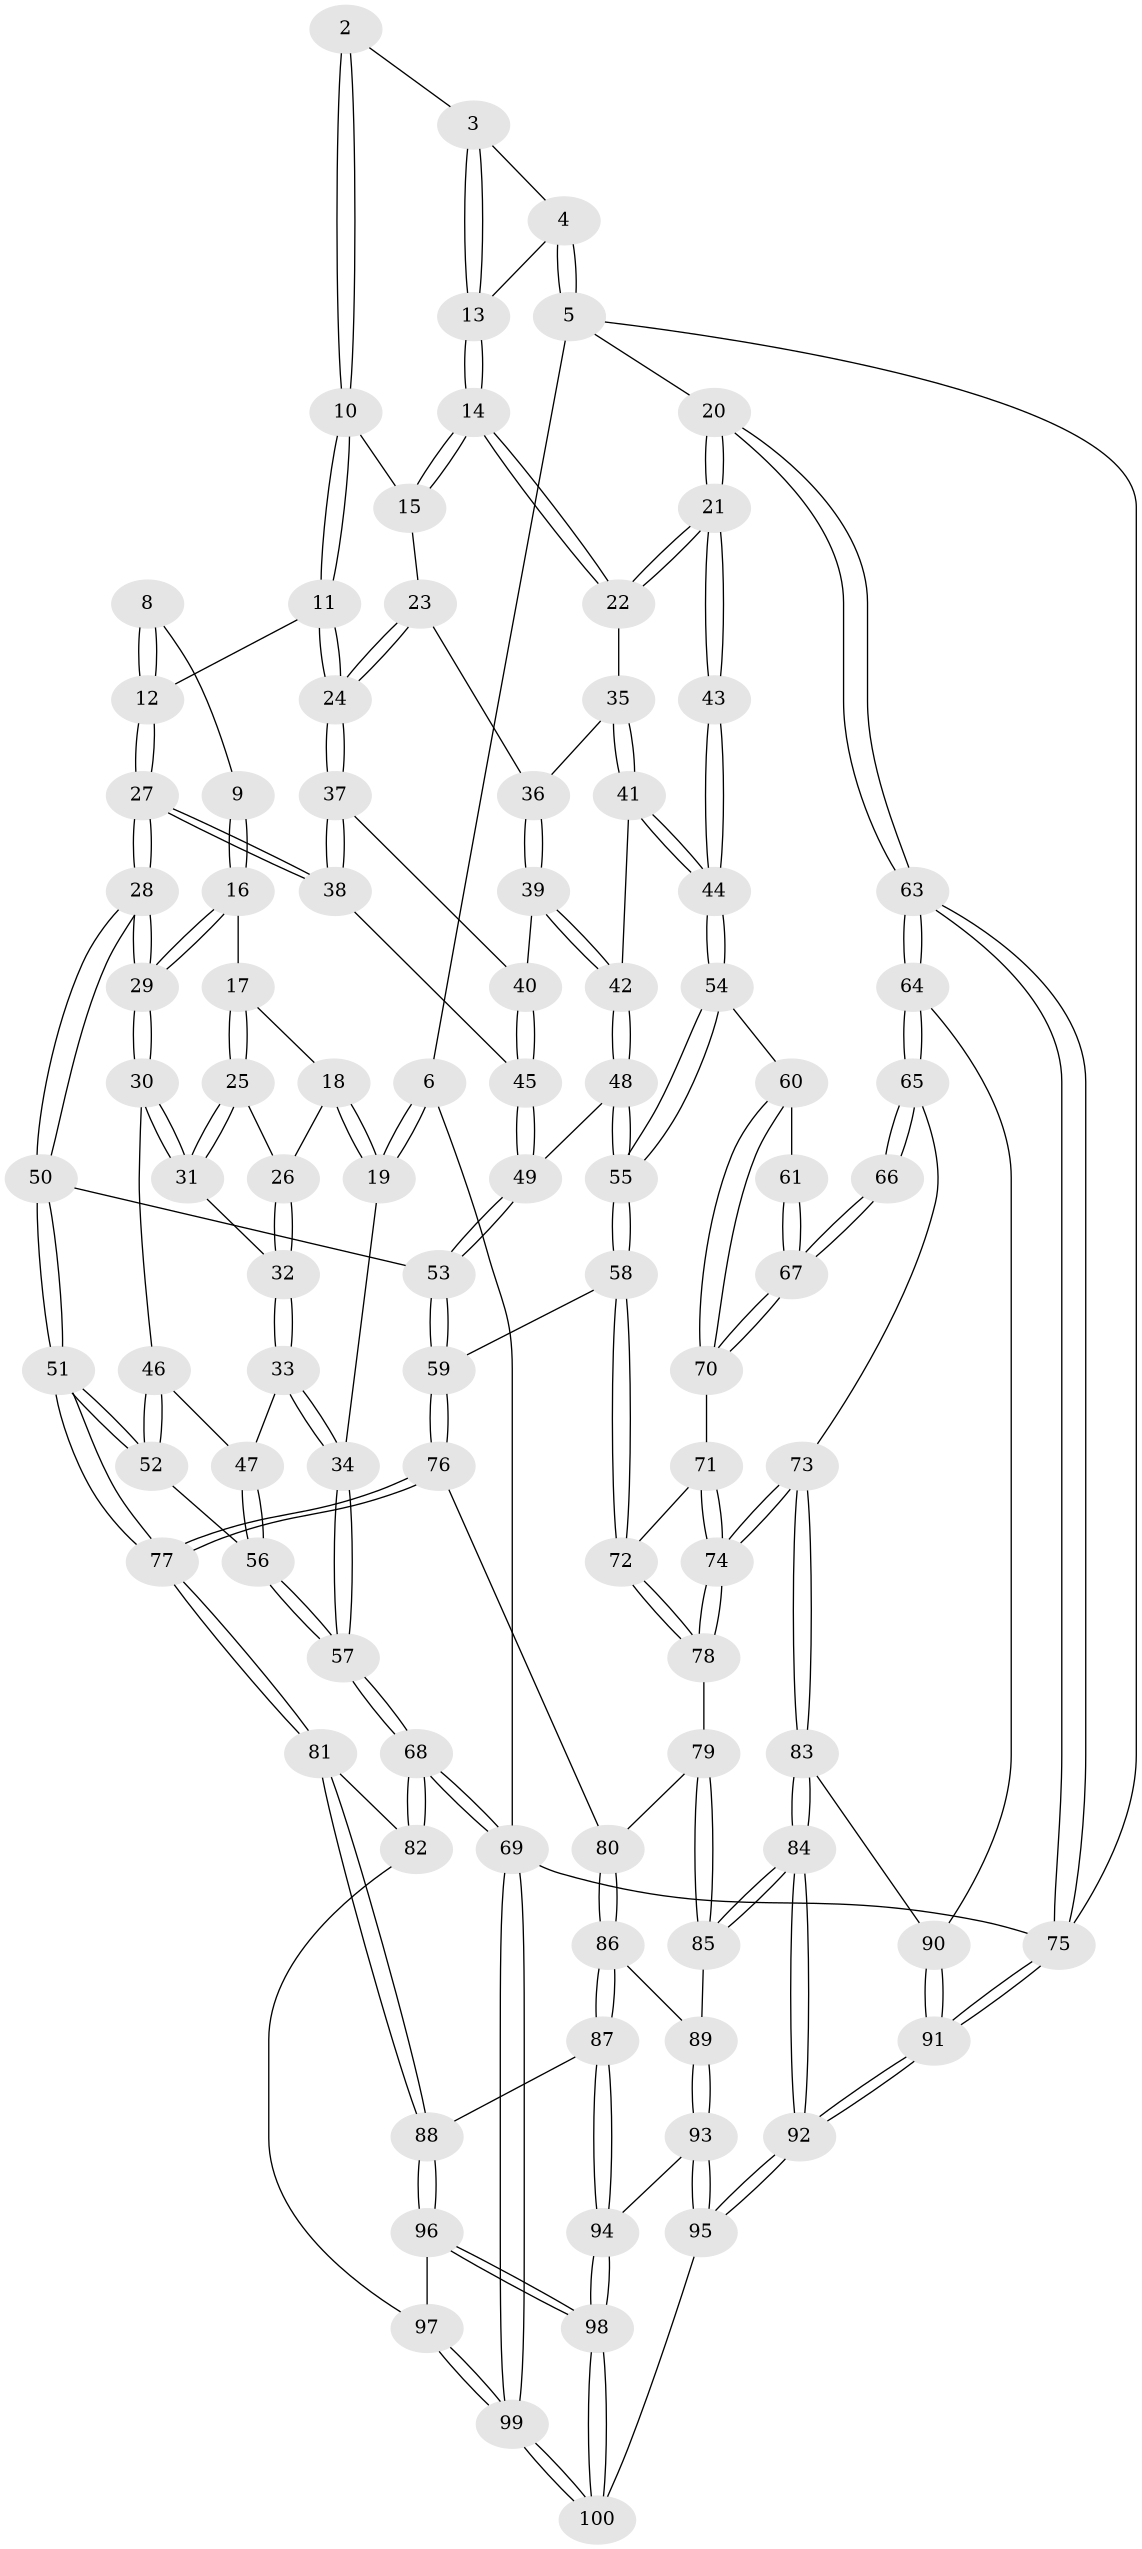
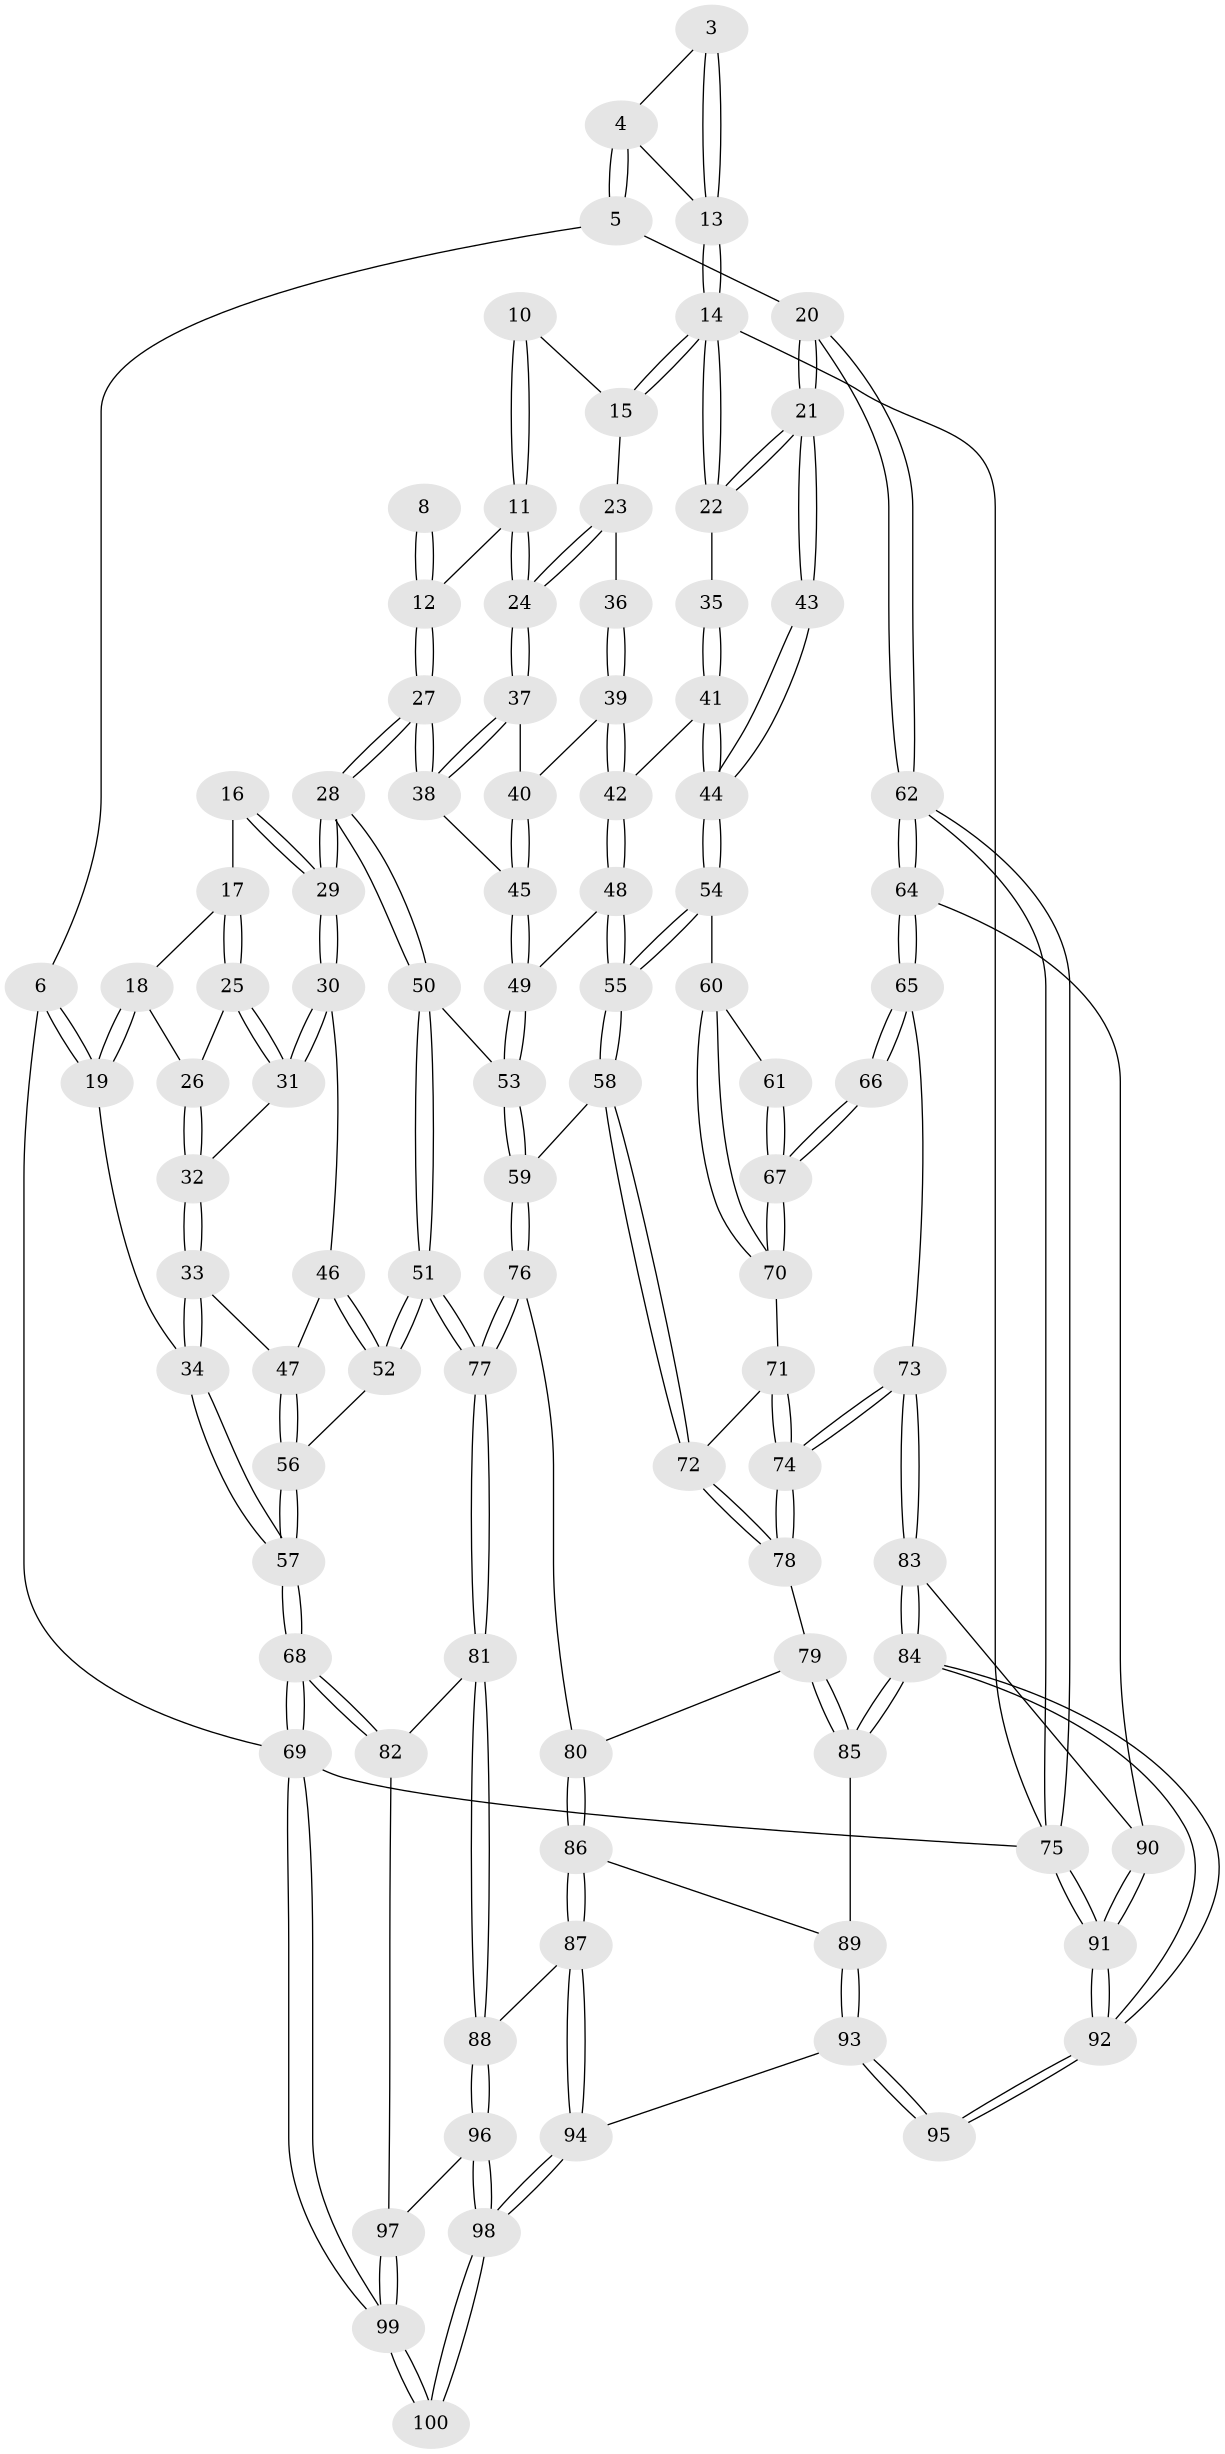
  graph {
    node [color=gray90 style=filled]
-   2
    3
    10
    8
-   9
    12
    4
    13
    11
    15
    5
    14
    6
    20
    75
    19
    69
    21
-   63
+   63 [label=62]
    91
    34
    99
    16
    27
    17
    29
    24
    23
    37
    28
    38
    22
    35
    36
    18
    25
    30
    26
    31
    32
    57
    43
    64
    44
    41
    39
    40
    33
    50
    45
    53
    51
    46
    47
    52
    56
    68
    42
    49
    48
    54
    55
    60
    58
    59
    77
    81
    76
    61
    70
    72
    82
    78
    80
    67
    71
    66
    65
    90
    73
    74
    83
    97
    100
    79
    84
    92
    86
    88
    85
    89
    87
    96
    95
    93
    94
    98
-   2 -- 3
-   2 -- 10
-   2 -- 10
    3 -- 4
    3 -- 13
    3 -- 13
    10 -- 11
    10 -- 11
    10 -- 15
-   8 -- 9
    8 -- 12
    8 -- 12
-   9 -- 16
-   9 -- 16
    12 -- 27
    12 -- 27
    4 -- 13
    4 -- 5
    4 -- 5
    13 -- 14
    13 -- 14
    11 -- 12
    11 -- 24
    11 -- 24
    15 -- 23
    5 -- 6
    5 -- 20
-   5 -- 75
+   14 -- 75
    14 -- 15
    14 -- 15
    14 -- 22
    14 -- 22
    6 -- 19
    6 -- 19
    6 -- 69
    20 -- 21
    20 -- 21
    20 -- 63
    20 -- 63
    75 -- 91
    75 -- 91
    19 -- 34
    69 -- 75
    69 -- 99
    69 -- 99
    21 -- 22
    21 -- 22
    21 -- 43
    21 -- 43
    63 -- 75
    63 -- 75
    63 -- 64
    63 -- 64
    91 -- 92
    91 -- 92
    34 -- 57
    34 -- 57
    99 -- 100
    99 -- 100
    16 -- 17
    16 -- 29
    16 -- 29
    27 -- 28
    27 -- 28
    27 -- 38
    27 -- 38
    17 -- 18
    17 -- 25
    17 -- 25
    29 -- 30
    29 -- 30
    24 -- 37
    24 -- 37
    23 -- 24
    23 -- 24
    23 -- 36
    37 -- 38
    37 -- 38
    37 -- 40
    28 -- 29
    28 -- 29
    28 -- 50
    28 -- 50
    38 -- 45
    22 -- 35
-   35 -- 36
    35 -- 41
    35 -- 41
    36 -- 39
    36 -- 39
    18 -- 19
    18 -- 19
    18 -- 26
    25 -- 26
    25 -- 31
    25 -- 31
    30 -- 31
    30 -- 31
    30 -- 46
    26 -- 32
    26 -- 32
    31 -- 32
    32 -- 33
    32 -- 33
    57 -- 68
    57 -- 68
    43 -- 44
    43 -- 44
    64 -- 65
    64 -- 65
    64 -- 90
    44 -- 54
    44 -- 54
    41 -- 44
    41 -- 44
    41 -- 42
    39 -- 40
    39 -- 42
    39 -- 42
    40 -- 45
    40 -- 45
    33 -- 34
    33 -- 34
    33 -- 47
    50 -- 53
    50 -- 51
    50 -- 51
    45 -- 49
    45 -- 49
    53 -- 59
    53 -- 59
    51 -- 52
    51 -- 52
    51 -- 77
    51 -- 77
    46 -- 47
    46 -- 52
    46 -- 52
    47 -- 56
    47 -- 56
    52 -- 56
    56 -- 57
    56 -- 57
    68 -- 69
    68 -- 69
    68 -- 82
    68 -- 82
    42 -- 48
    42 -- 48
    49 -- 53
    49 -- 53
    48 -- 49
    48 -- 55
    48 -- 55
    54 -- 55
    54 -- 55
    54 -- 60
    55 -- 58
    55 -- 58
    60 -- 61
    60 -- 70
    60 -- 70
    58 -- 59
    58 -- 72
    58 -- 72
    59 -- 76
    59 -- 76
    77 -- 81
    77 -- 81
    81 -- 82
    81 -- 88
    81 -- 88
    76 -- 77
    76 -- 77
    76 -- 80
    61 -- 67
    61 -- 67
    70 -- 71
    72 -- 78
    72 -- 78
    82 -- 97
    78 -- 79
    80 -- 86
    80 -- 86
    67 -- 70
    67 -- 70
    71 -- 72
    71 -- 74
    71 -- 74
    66 -- 67
    66 -- 67
    65 -- 66
    65 -- 66
    65 -- 73
    90 -- 91
    90 -- 91
    73 -- 74
    73 -- 74
    73 -- 83
    73 -- 83
    74 -- 78
    74 -- 78
    83 -- 90
    83 -- 84
    83 -- 84
    97 -- 99
    97 -- 99
    79 -- 80
    79 -- 85
    79 -- 85
    84 -- 92
    84 -- 92
    84 -- 85
    84 -- 85
    92 -- 95
    92 -- 95
    86 -- 89
    86 -- 87
    86 -- 87
    88 -- 96
    88 -- 96
    85 -- 89
    89 -- 93
    89 -- 93
    87 -- 88
    87 -- 94
    87 -- 94
    96 -- 97
    96 -- 98
    96 -- 98
-   95 -- 100
    93 -- 95
    93 -- 95
    93 -- 94
    94 -- 98
    94 -- 98
    98 -- 100
    98 -- 100
  }
